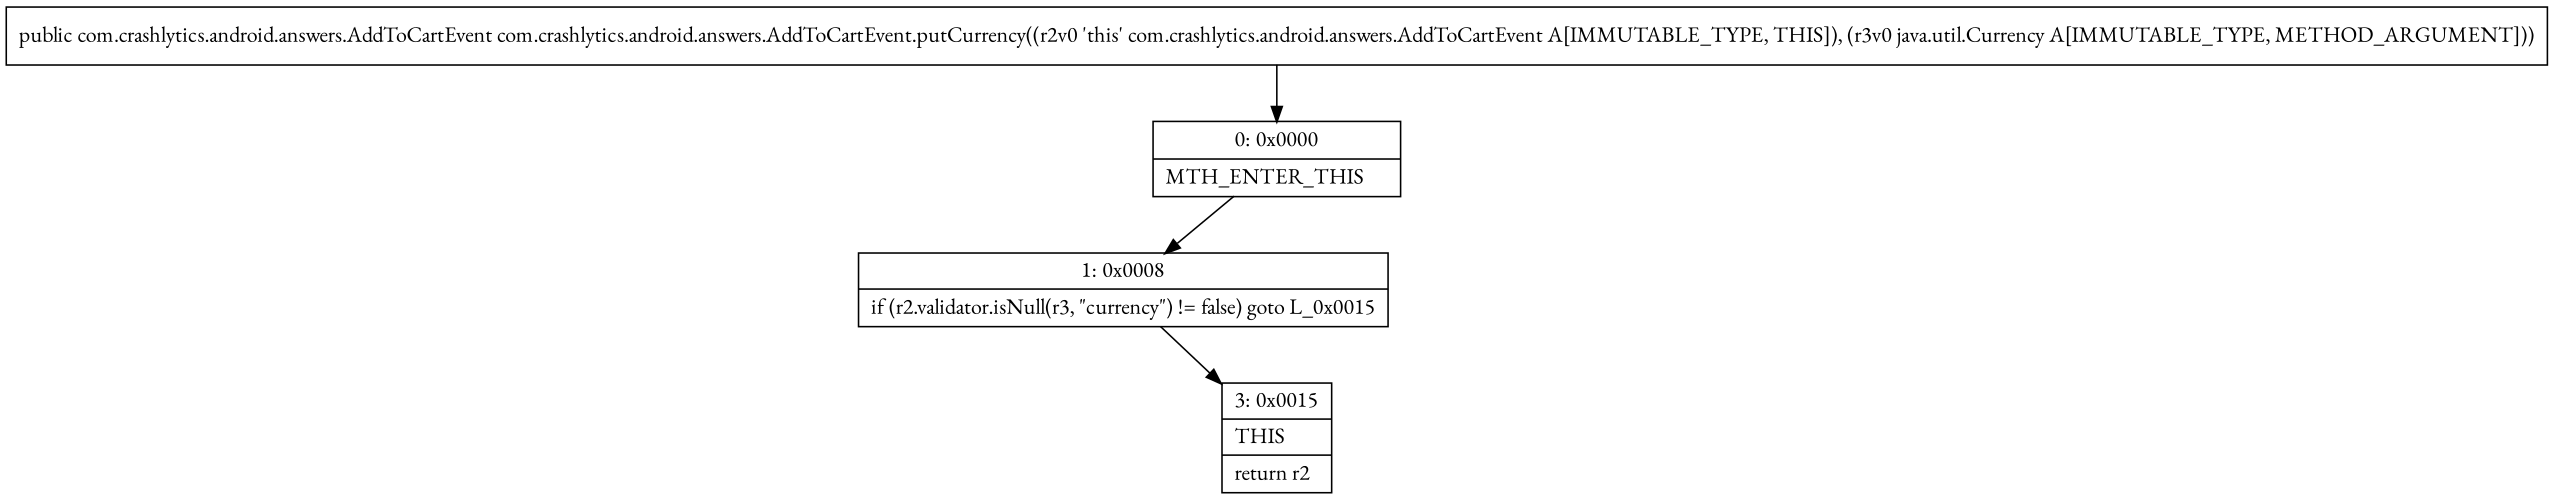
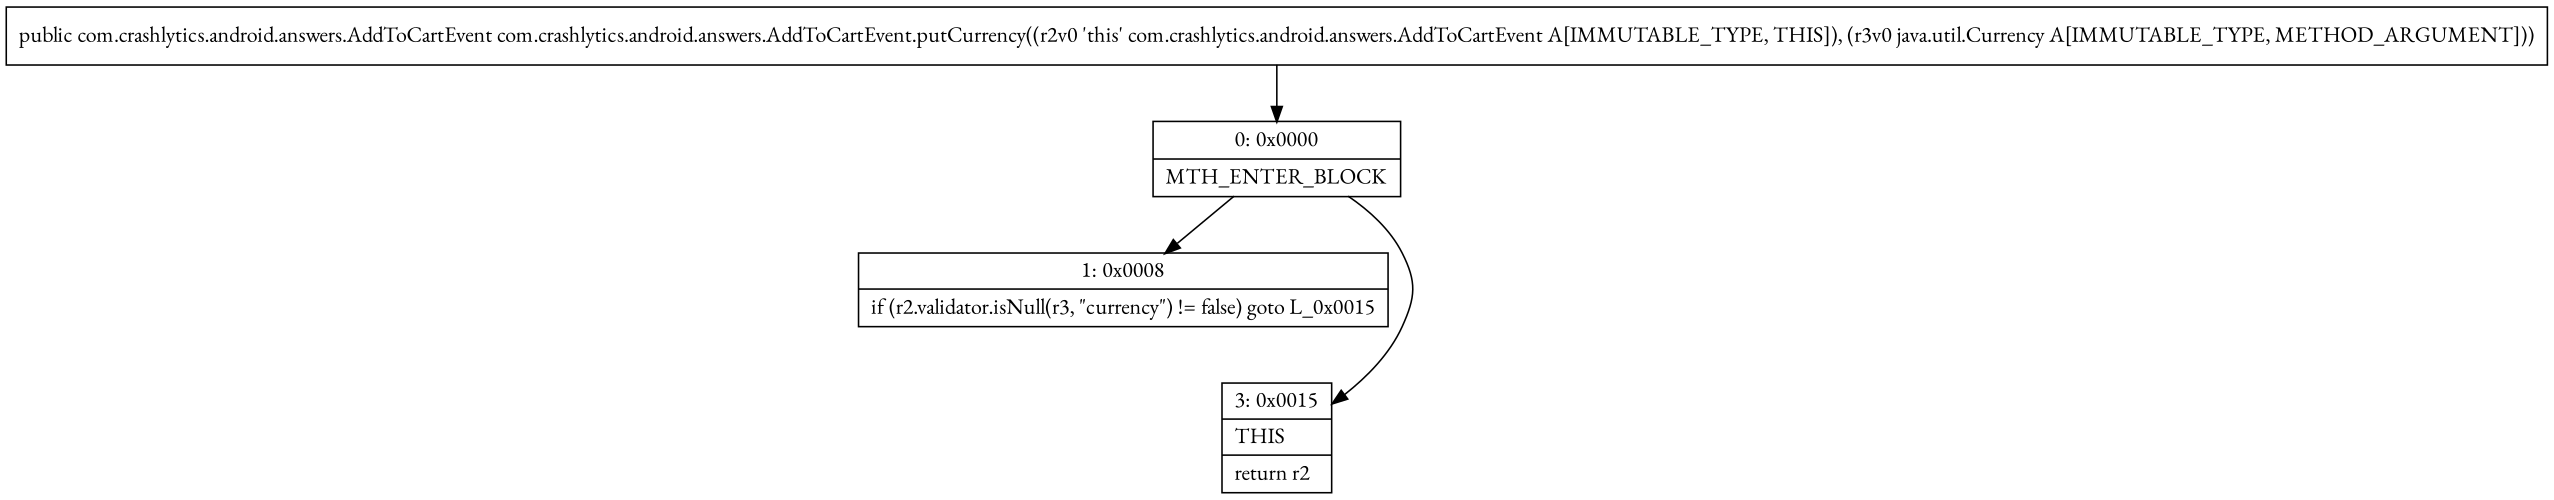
  digraph {
    fontname="EB Garamond"
    node [fontname="EB Garamond" shape=record]
    edge [fontname="EB Garamond"]
-   n1 [label="{0\:\ 0x0000|MTH_ENTER_THIS\l}"]
+   n1 [label="{0\:\ 0x0000|MTH_ENTER_BLOCK\l}"]
    n2 [label="{1\:\ 0x0008|if (r2.validator.isNull(r3, \"currency\") != false) goto L_0x0015\l}"]
    n3 [label="{3\:\ 0x0015|THIS\l|return r2\l}"]
    n4 [label="{public com.crashlytics.android.answers.AddToCartEvent com.crashlytics.android.answers.AddToCartEvent.putCurrency((r2v0 'this' com.crashlytics.android.answers.AddToCartEvent A[IMMUTABLE_TYPE, THIS]), (r3v0 java.util.Currency A[IMMUTABLE_TYPE, METHOD_ARGUMENT])) }"]
    n1 -> n2
-   n2 -> n3
+   n1 -> n3
    n4 -> n1
  }
